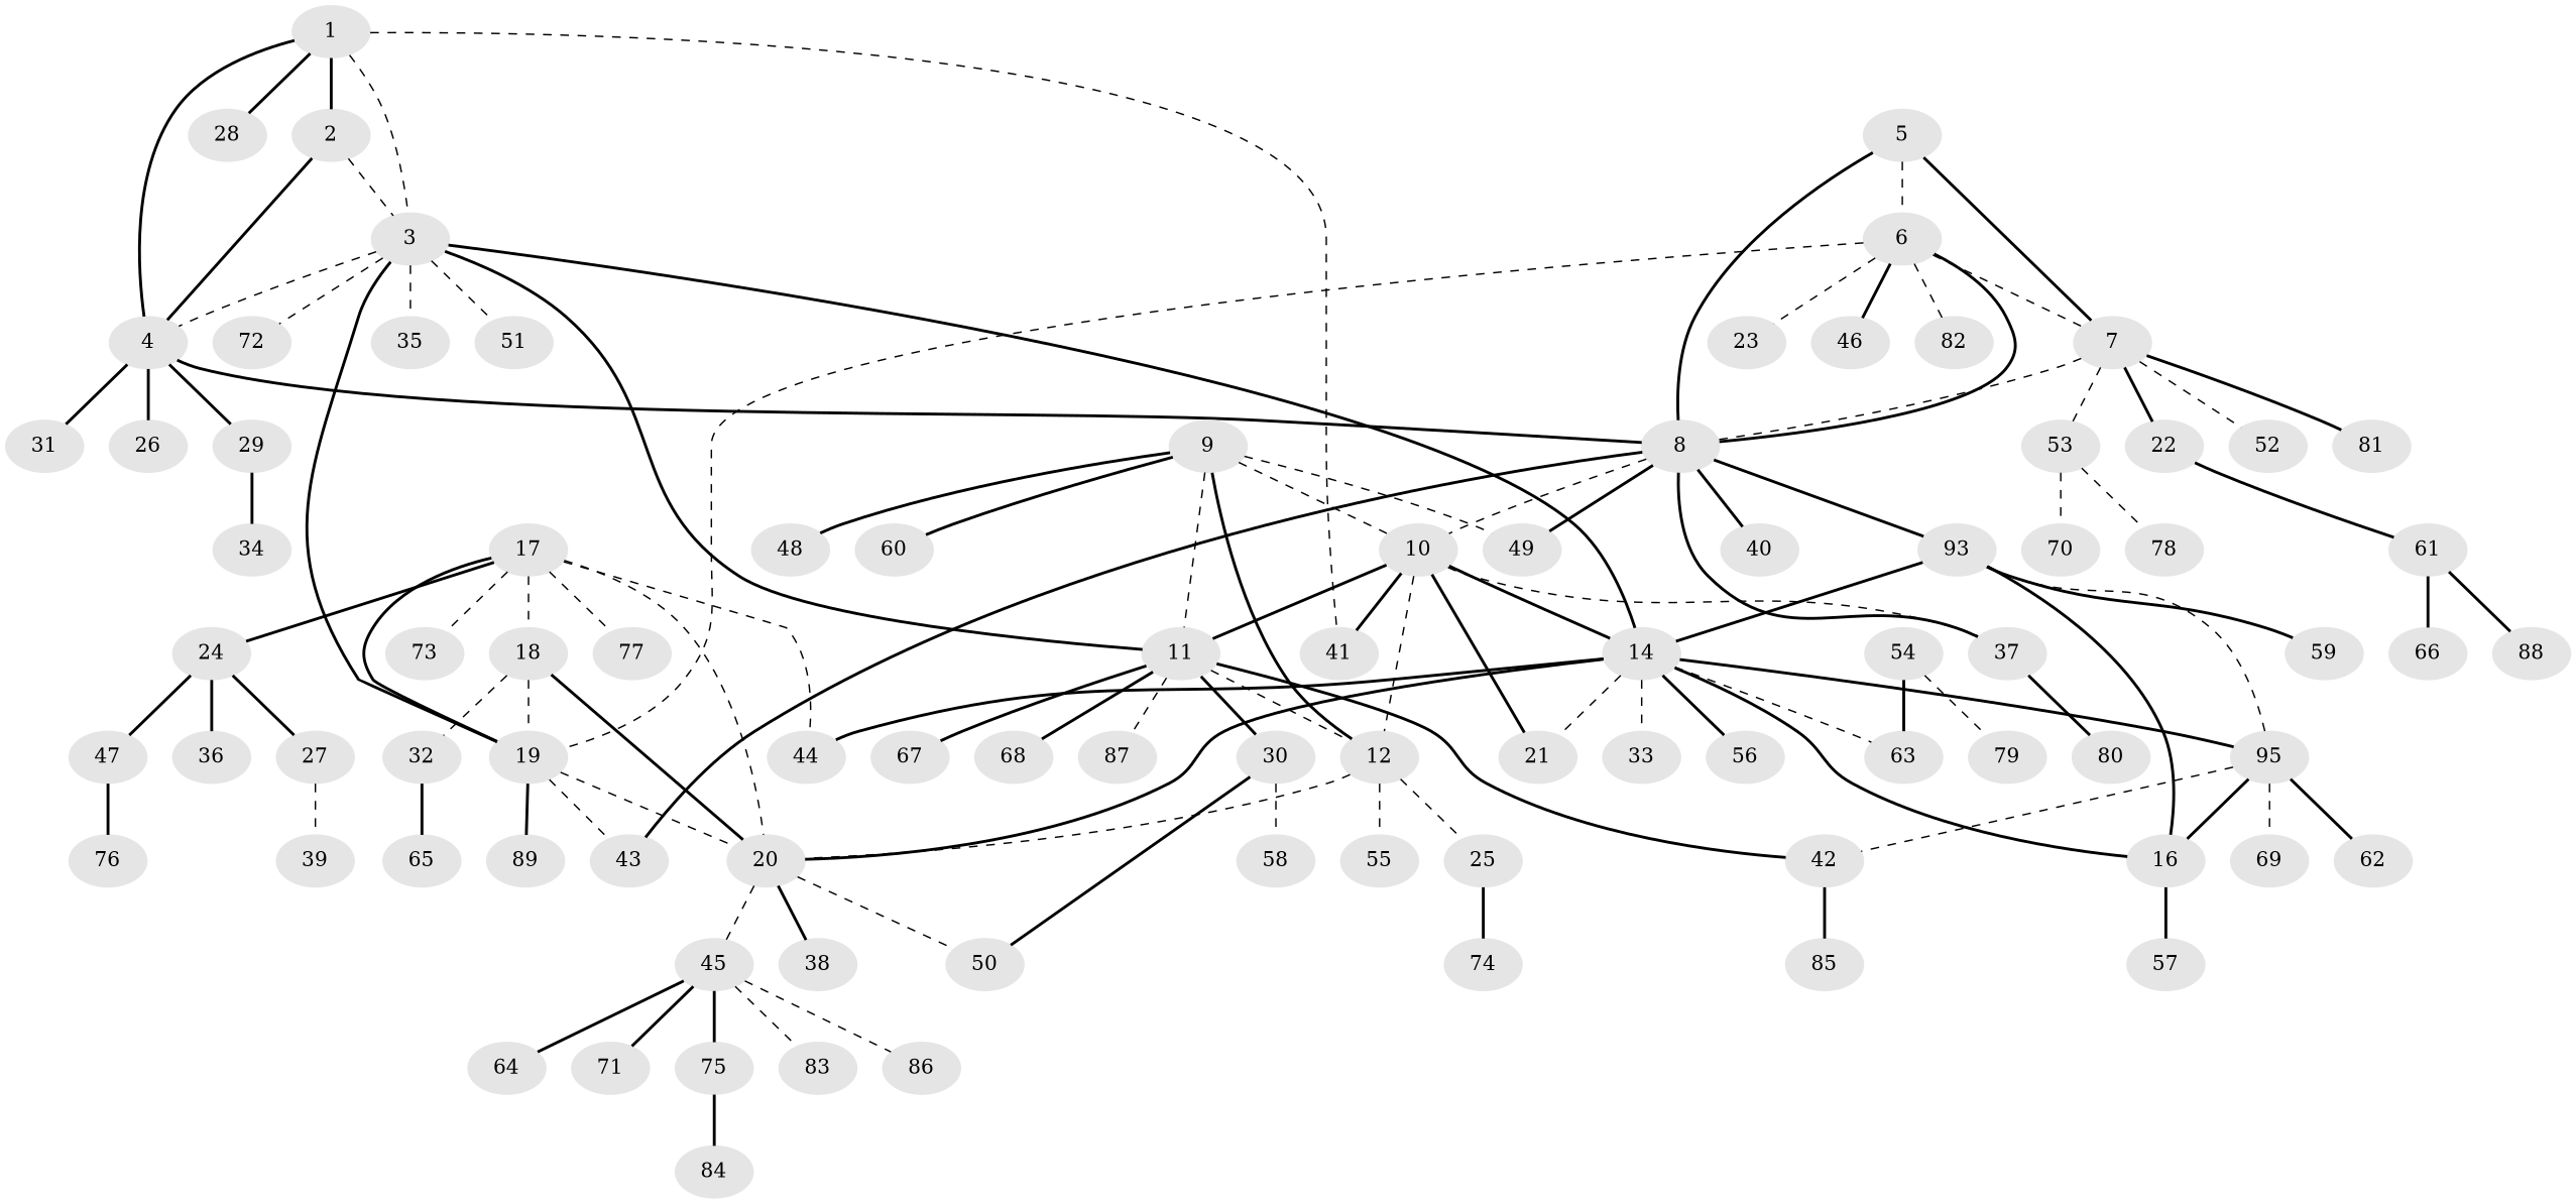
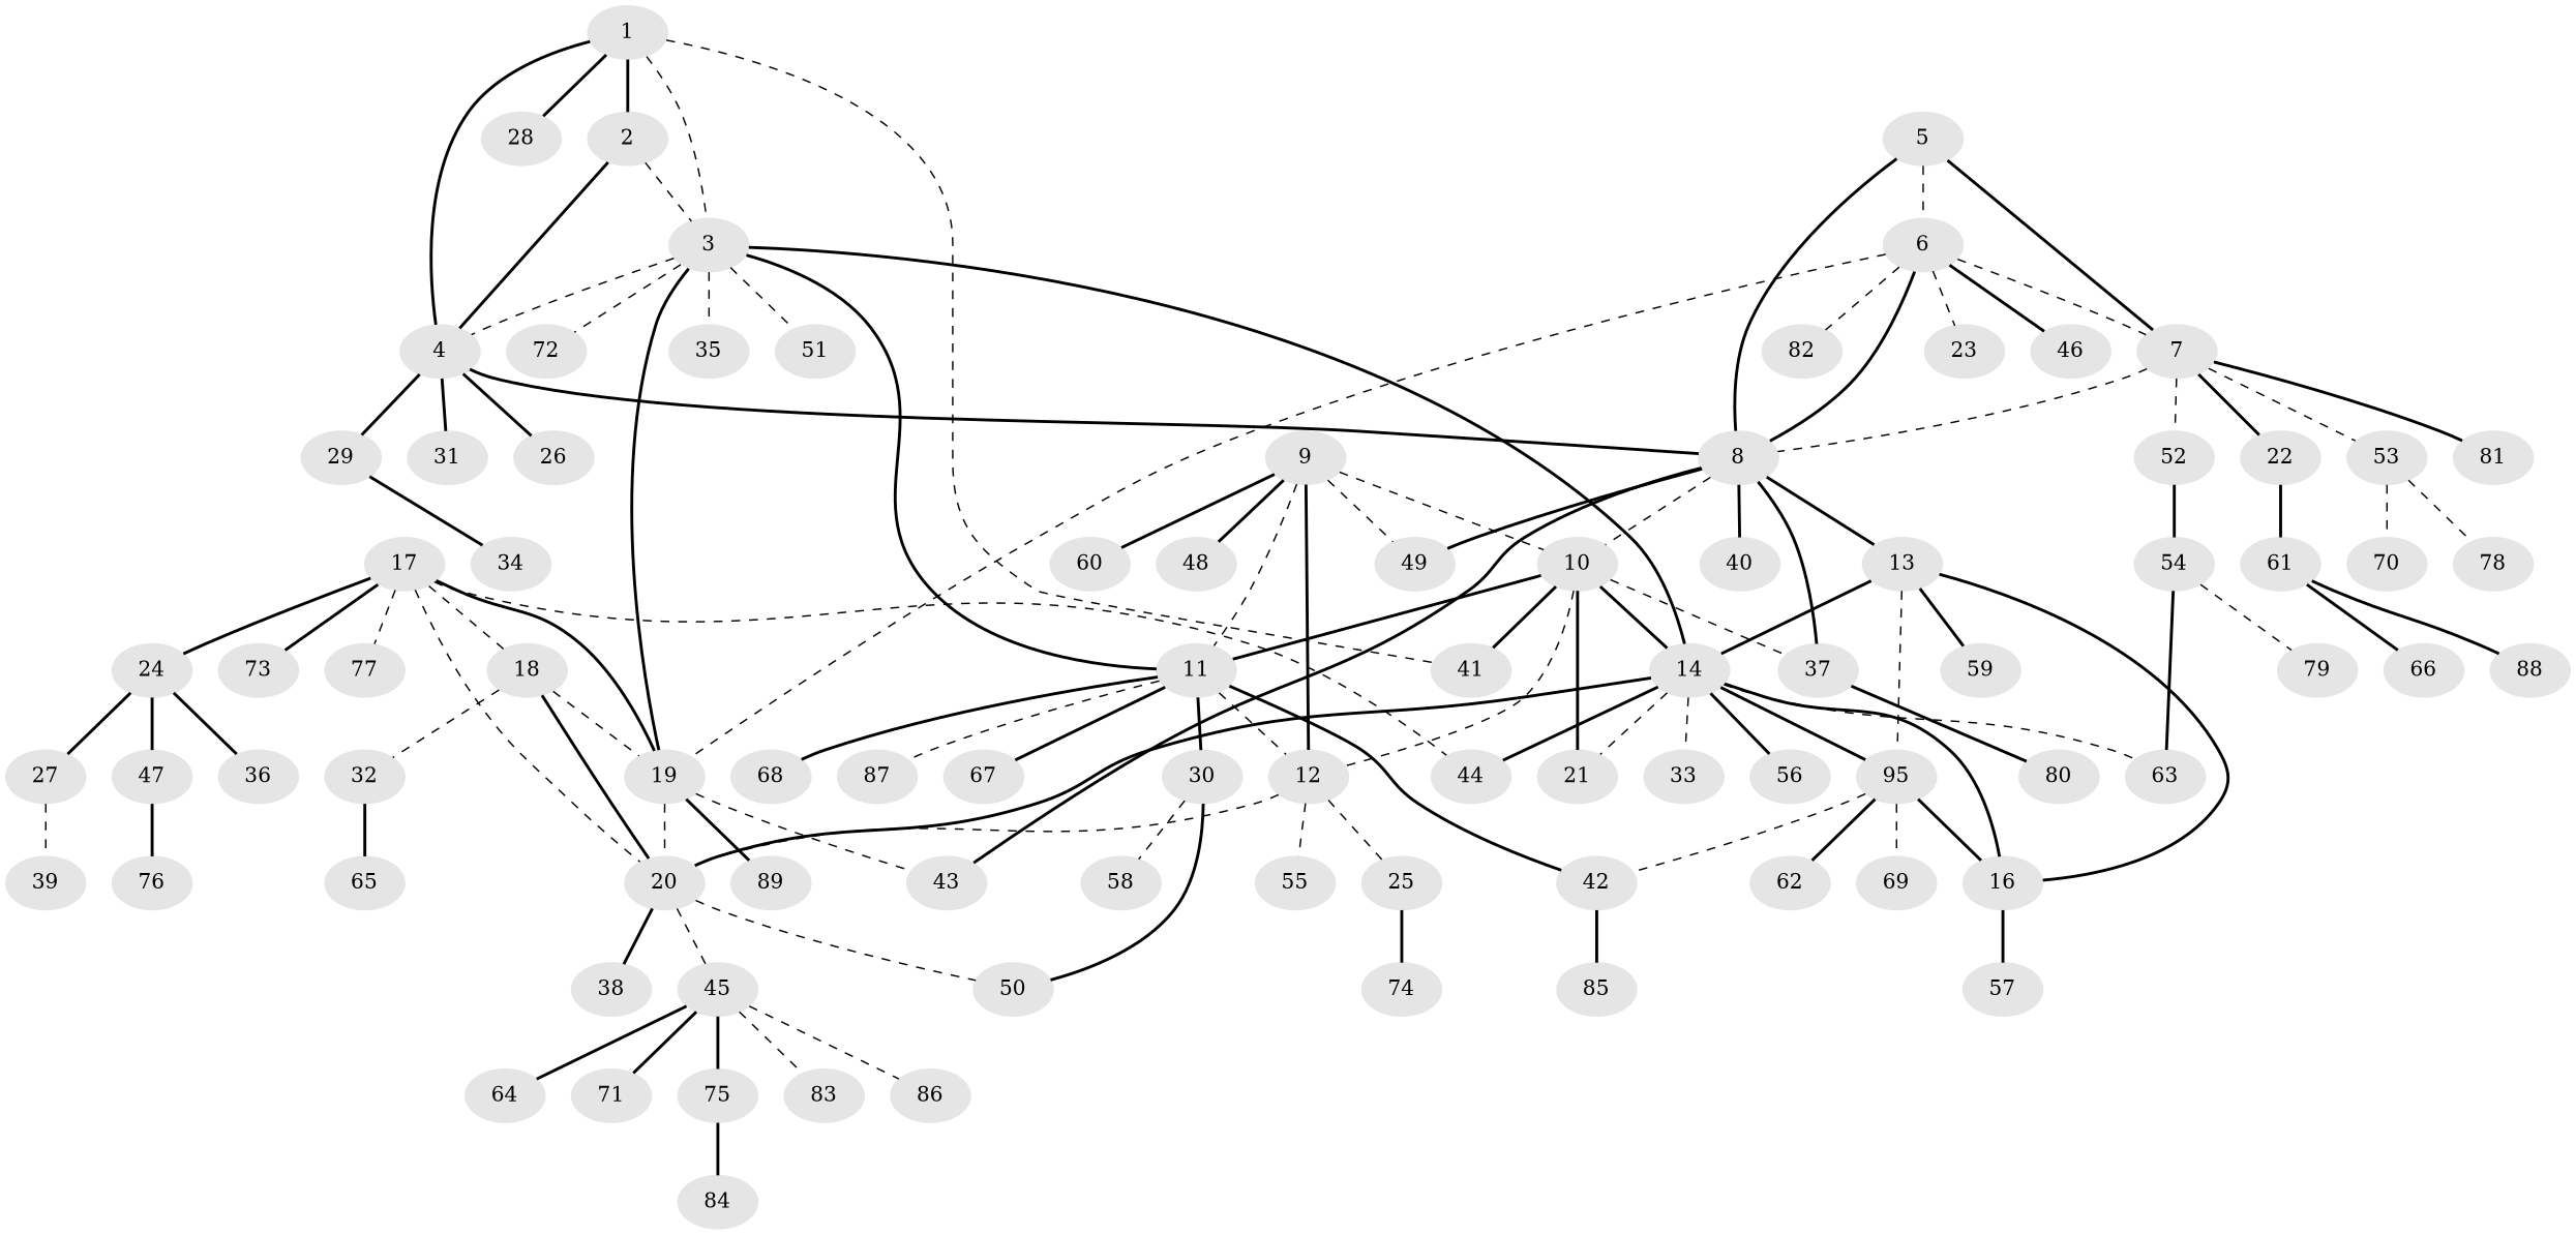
  graph {
    node [color=gray90 style=filled]
    edge [style=bold]
    1
    2
    3
    4
    28
    41
    11
    14
    19
    35
    51
    72
    26
    8
    29
    31
    12
    30
    42
    67
    68
    87
    21
    20
    n25 [label=95]
    16
    33
    44
    56
    63
    43
    89
    10
-   13 [label=93]
+   13
    37
    40
    49
    34
    5
    6
    7
    23
    46
    82
    22
    52
    53
    81
    61
    54
    70
    78
    59
    80
    9
    48
    60
    25
    55
    50
    58
    85
    38
    45
    74
    62
    69
    57
    17
    18
    24
    73
    77
    32
    27
    36
    47
    65
    64
    71
    75
    83
    86
    66
    88
    39
    76
    84
    79
    1 -- 2
    1 -- 3 [style=dashed]
    1 -- 4
    1 -- 28
    1 -- 41 [style=dashed]
    2 -- 3 [style=dashed]
    2 -- 4
    3 -- 4 [style=dashed]
    3 -- 11
    3 -- 14
    3 -- 19
    3 -- 35 [style=dashed]
    3 -- 51 [style=dashed]
    3 -- 72 [style=dashed]
    4 -- 26
    4 -- 8
    4 -- 29
    4 -- 31
    11 -- 12 [style=dashed]
    11 -- 30
    11 -- 42
    11 -- 67
    11 -- 68
    11 -- 87 [style=dashed]
    14 -- 21 [style=dashed]
    14 -- 20
    14 -- n25
    14 -- 16
    14 -- 33 [style=dashed]
    14 -- 44
    14 -- 56
    14 -- 63 [style=dashed]
    19 -- 20 [style=dashed]
    19 -- 43 [style=dashed]
    19 -- 89
    8 -- 43
    8 -- 10 [style=dashed]
    8 -- 13
    8 -- 37
    8 -- 40
    8 -- 49
    29 -- 34
    12 -- 20 [style=dashed]
    12 -- 25 [style=dashed]
    12 -- 55 [style=dashed]
    30 -- 50
    30 -- 58 [style=dashed]
    42 -- 85
    20 -- 50 [style=dashed]
    20 -- 38
    20 -- 45 [style=dashed]
    n25 -- 42 [style=dashed]
    n25 -- 16
    n25 -- 62
    n25 -- 69 [style=dashed]
    16 -- 57
    10 -- 41
    10 -- 11
    10 -- 14
    10 -- 12 [style=dashed]
    10 -- 21
    10 -- 37 [style=dashed]
    13 -- 14
    13 -- n25 [style=dashed]
    13 -- 16
    13 -- 59
    37 -- 80
    5 -- 8
    5 -- 6 [style=dashed]
    5 -- 7
    6 -- 19 [style=dashed]
    6 -- 8
    6 -- 7 [style=dashed]
    6 -- 23 [style=dashed]
    6 -- 46
    6 -- 82 [style=dashed]
    7 -- 8 [style=dashed]
    7 -- 22
    7 -- 52 [style=dashed]
    7 -- 53 [style=dashed]
    7 -- 81
    22 -- 61
+   52 -- 54
    53 -- 70 [style=dashed]
    53 -- 78 [style=dashed]
    61 -- 66
    61 -- 88
    54 -- 63
    54 -- 79 [style=dashed]
    9 -- 11 [style=dashed]
    9 -- 12
    9 -- 10 [style=dashed]
    9 -- 49 [style=dashed]
    9 -- 48
    9 -- 60
    25 -- 74
    45 -- 64
    45 -- 71
    45 -- 75
    45 -- 83 [style=dashed]
    45 -- 86 [style=dashed]
    17 -- 19
    17 -- 20 [style=dashed]
    17 -- 44 [style=dashed]
    17 -- 18 [style=dashed]
    17 -- 24
-   17 -- 73 [style=dashed]
+   17 -- 73
    17 -- 77 [style=dashed]
    18 -- 19 [style=dashed]
    18 -- 20
    18 -- 32 [style=dashed]
    24 -- 27
    24 -- 36
    24 -- 47
    32 -- 65
    27 -- 39 [style=dashed]
    47 -- 76
    75 -- 84
  }
